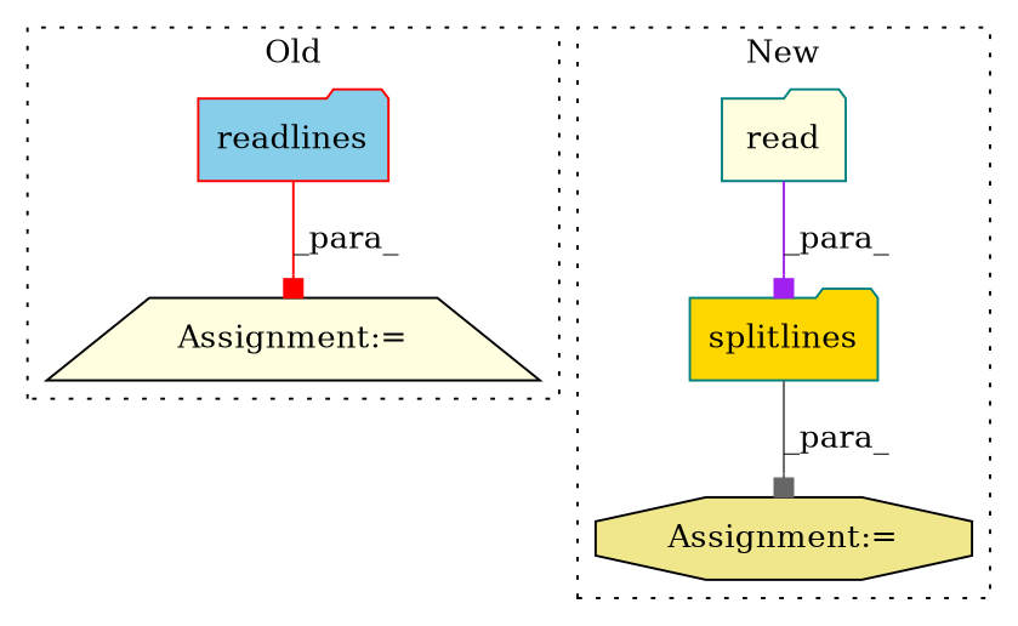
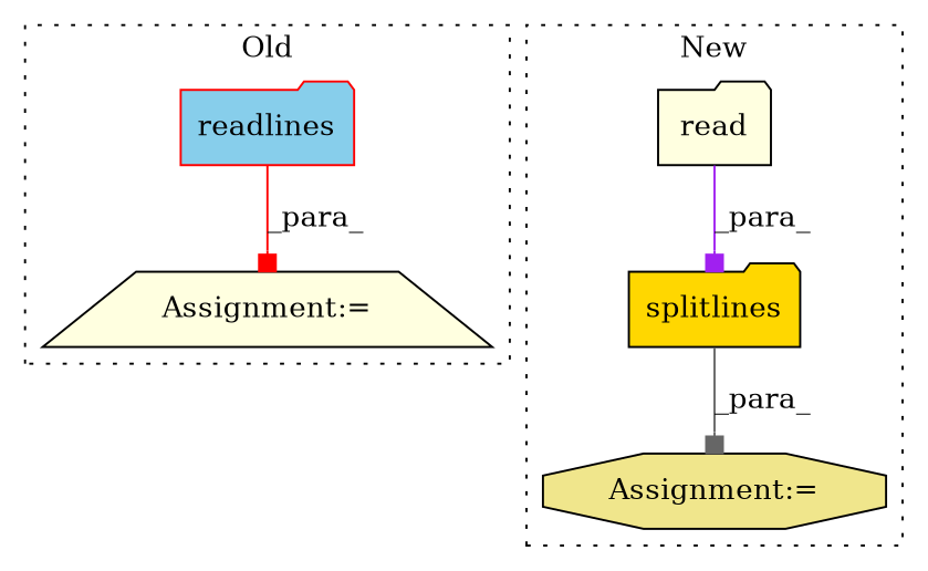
  digraph {
    node [a=32 color=black fillcolor=lightyellow s=5732 shape=folder style=filled]
    edge [arrowhead=box]
    n1 [color=red fillcolor=skyblue l=11 label=readlines s=5735]
    n2 [a=7 l=1 label="Assignment:=" shape=trapezium]
-   n3 [color=teal l=6 label=read s=5823]
+   n3 [l=6 label=read s=5823]
    n4 [a=7 fillcolor=khaki l=14 label="Assignment:=" shape=octagon]
-   n5 [color=teal fillcolor=gold l=12 label=splitlines s=5830]
+   n5 [fillcolor=gold l=12 label=splitlines s=5830]
    subgraph cluster_1 {
      label=Old
      style=dotted
      n1
      n2
    }
    subgraph cluster_2 {
      label=New
      style=dotted
      n3
      n4
      n5
    }
    n1 -> n2 [color=red label=_para_]
    n3 -> n5 [color=purple label=_para_]
    n5 -> n4 [color=gray40 label=_para_]
  }
